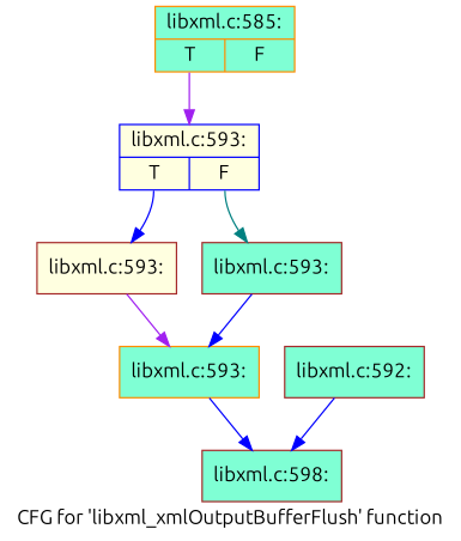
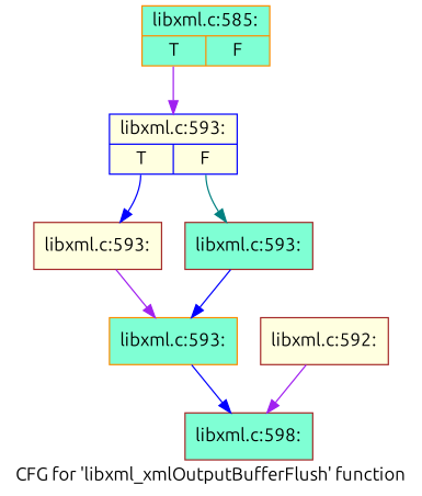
  digraph {
    fontname=Ubuntu
    label="CFG for 'libxml_xmlOutputBufferFlush' function"
    node [color=brown fillcolor=aquamarine fontname=Ubuntu shape=record style=filled]
    edge [color=purple fontname=Ubuntu]
    n1 [color=darkorange label="{libxml.c:585:|{<s0>T|<s1>F}}"]
    n2 [color=blue fillcolor=lightyellow label="{libxml.c:593:|{<s0>T|<s1>F}}"]
    n3 [fillcolor=lightyellow label="{libxml.c:593:}"]
    n4 [label="{libxml.c:593:}"]
-   n5 [label="{libxml.c:592:}"]
+   n5 [fillcolor=lightyellow label="{libxml.c:592:}"]
    n6 [label="{libxml.c:598:}"]
    n7 [color=darkorange label="{libxml.c:593:}"]
    n1 -> n2 [tailport=s0]
    n2 -> n3 [color=blue tailport=s0]
    n2 -> n4 [color=teal tailport=s1]
    n3 -> n7
    n4 -> n7 [color=blue]
-   n5 -> n6 [color=blue]
+   n5 -> n6
    n7 -> n6 [color=blue]
  }
